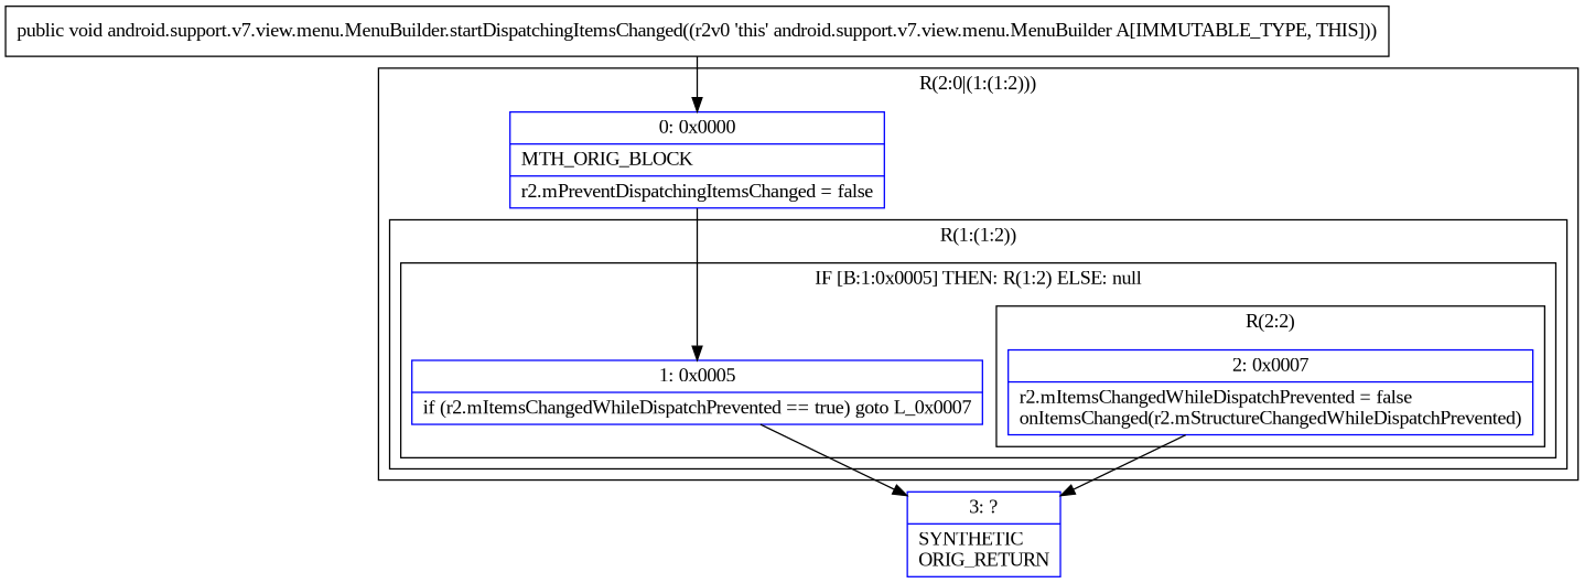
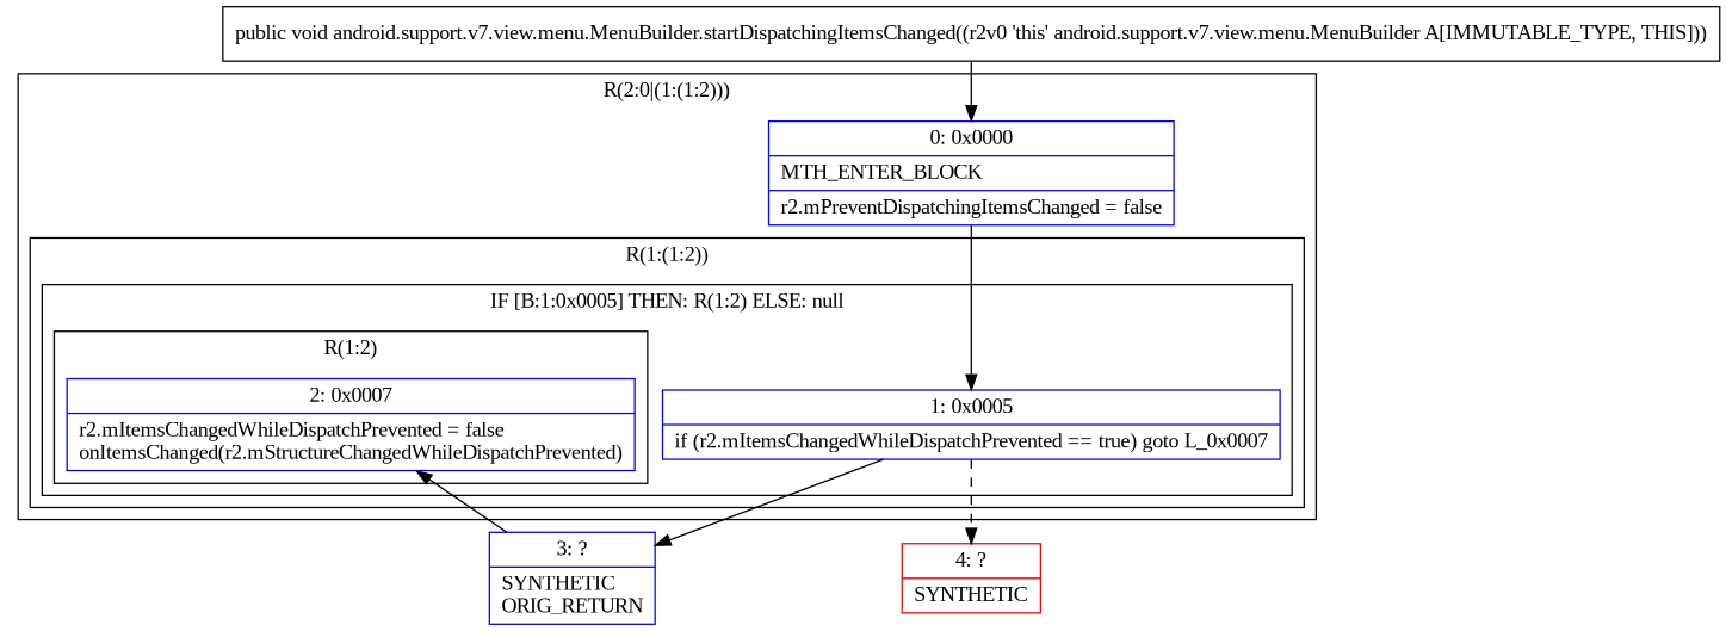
  digraph {
    fontname="Liberation Serif"
    node [color=blue fontname="Liberation Serif" shape=record]
    edge [fontname="Liberation Serif"]
    n1 [label="{2\:\ 0x0007|r2.mItemsChangedWhileDispatchPrevented = false\lonItemsChanged(r2.mStructureChangedWhileDispatchPrevented)\l}"]
    n2 [label="{1\:\ 0x0005|if (r2.mItemsChangedWhileDispatchPrevented == true) goto L_0x0007\l}"]
-   n3 [label="{0\:\ 0x0000|MTH_ORIG_BLOCK\l|r2.mPreventDispatchingItemsChanged = false\l}"]
+   n3 [label="{0\:\ 0x0000|MTH_ENTER_BLOCK\l|r2.mPreventDispatchingItemsChanged = false\l}"]
    n4 [label="{3\:\ ?|SYNTHETIC\lORIG_RETURN\l}"]
+   n5 [color=red label="{4\:\ ?|SYNTHETIC\l}"]
    n6 [label="{public void android.support.v7.view.menu.MenuBuilder.startDispatchingItemsChanged((r2v0 'this' android.support.v7.view.menu.MenuBuilder A[IMMUTABLE_TYPE, THIS])) }" color=""]
    subgraph cluster_1 {
      label="R(2:0|(1:(1:2)))"
      n3
      subgraph cluster_2 {
        label="R(1:(1:2))"
        subgraph cluster_3 {
          label="IF [B:1:0x0005] THEN: R(1:2) ELSE: null"
          n2
          subgraph cluster_4 {
-           label="R(2:2)"
+           label="R(1:2)"
            n1
          }
        }
      }
    }
-   n1 -> n4
+   n4 -> n1
    n2 -> n4
+   n2 -> n5 [style=dashed]
    n3 -> n2
    n6 -> n3
  }
